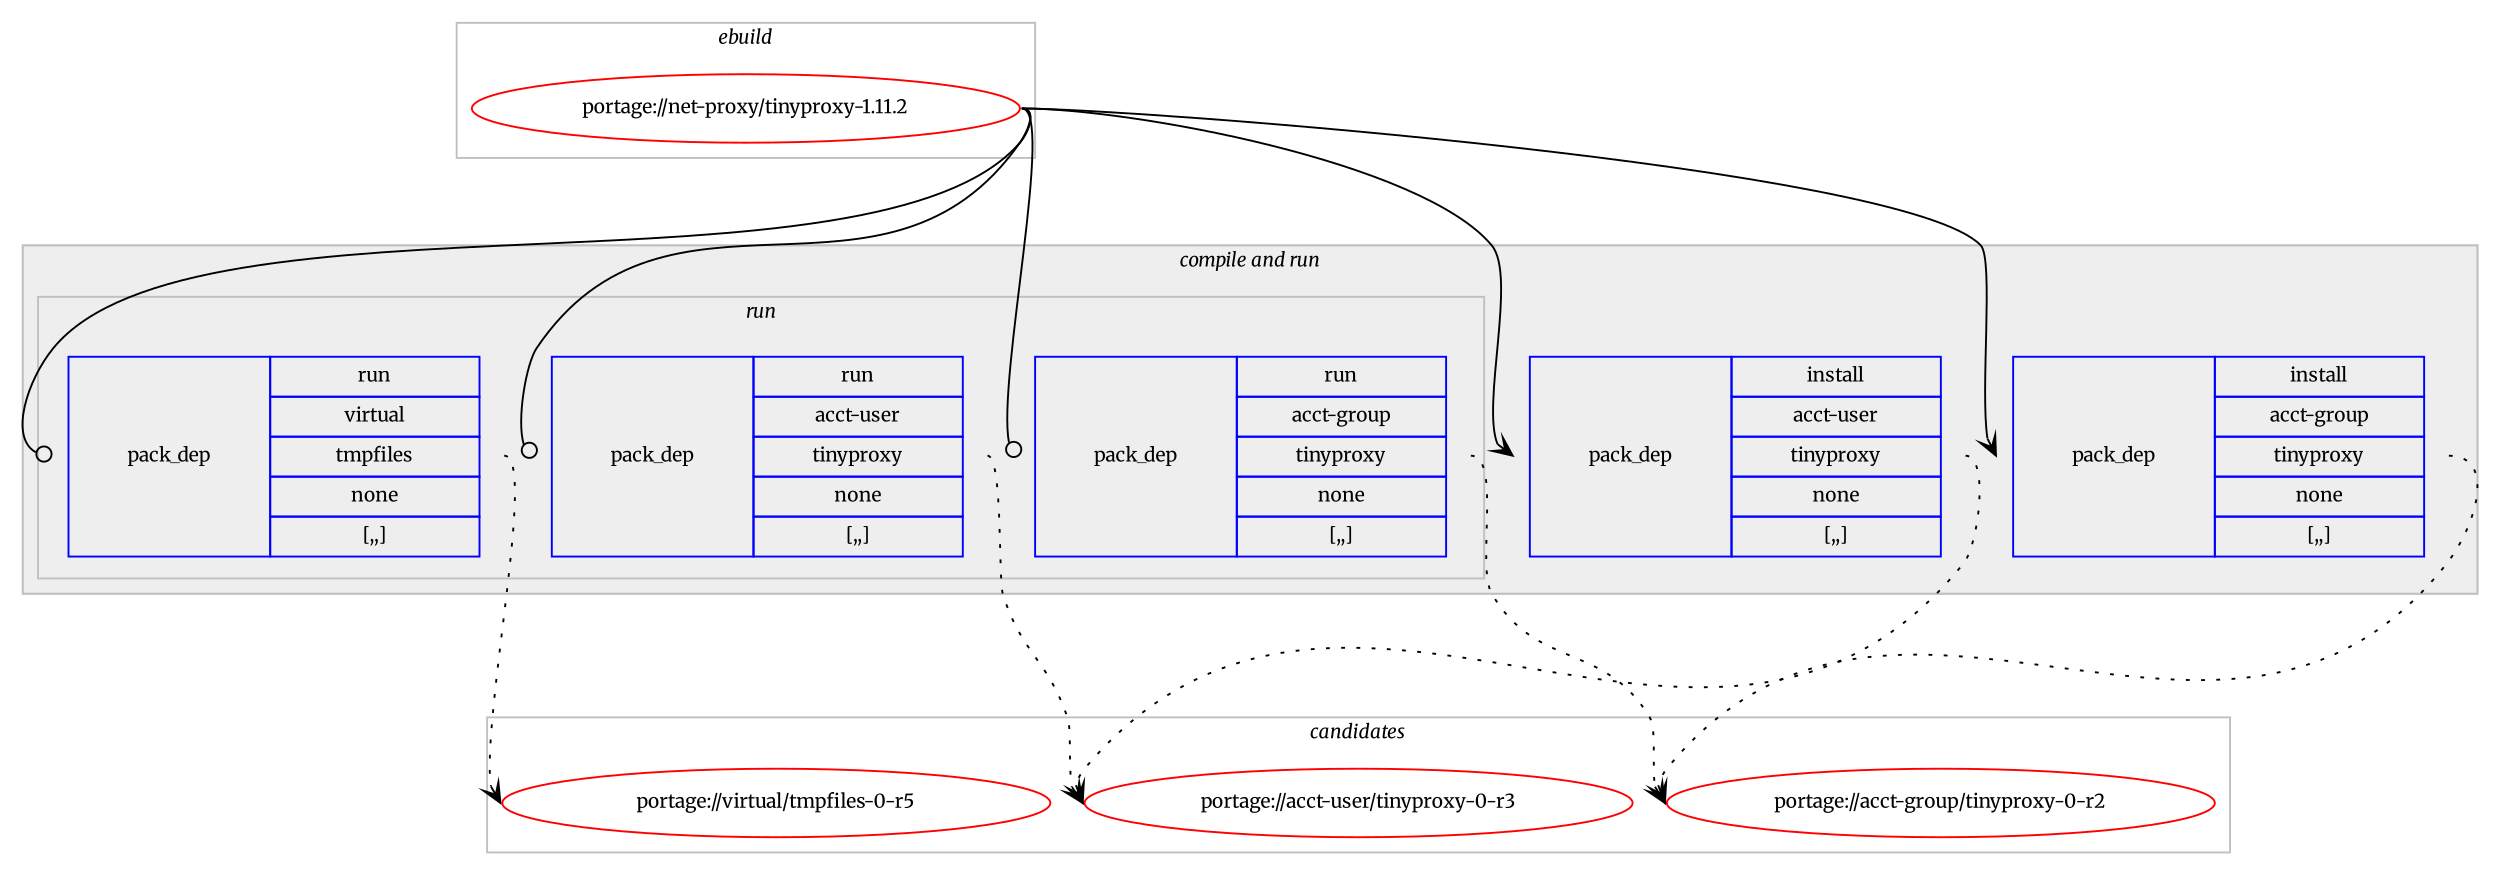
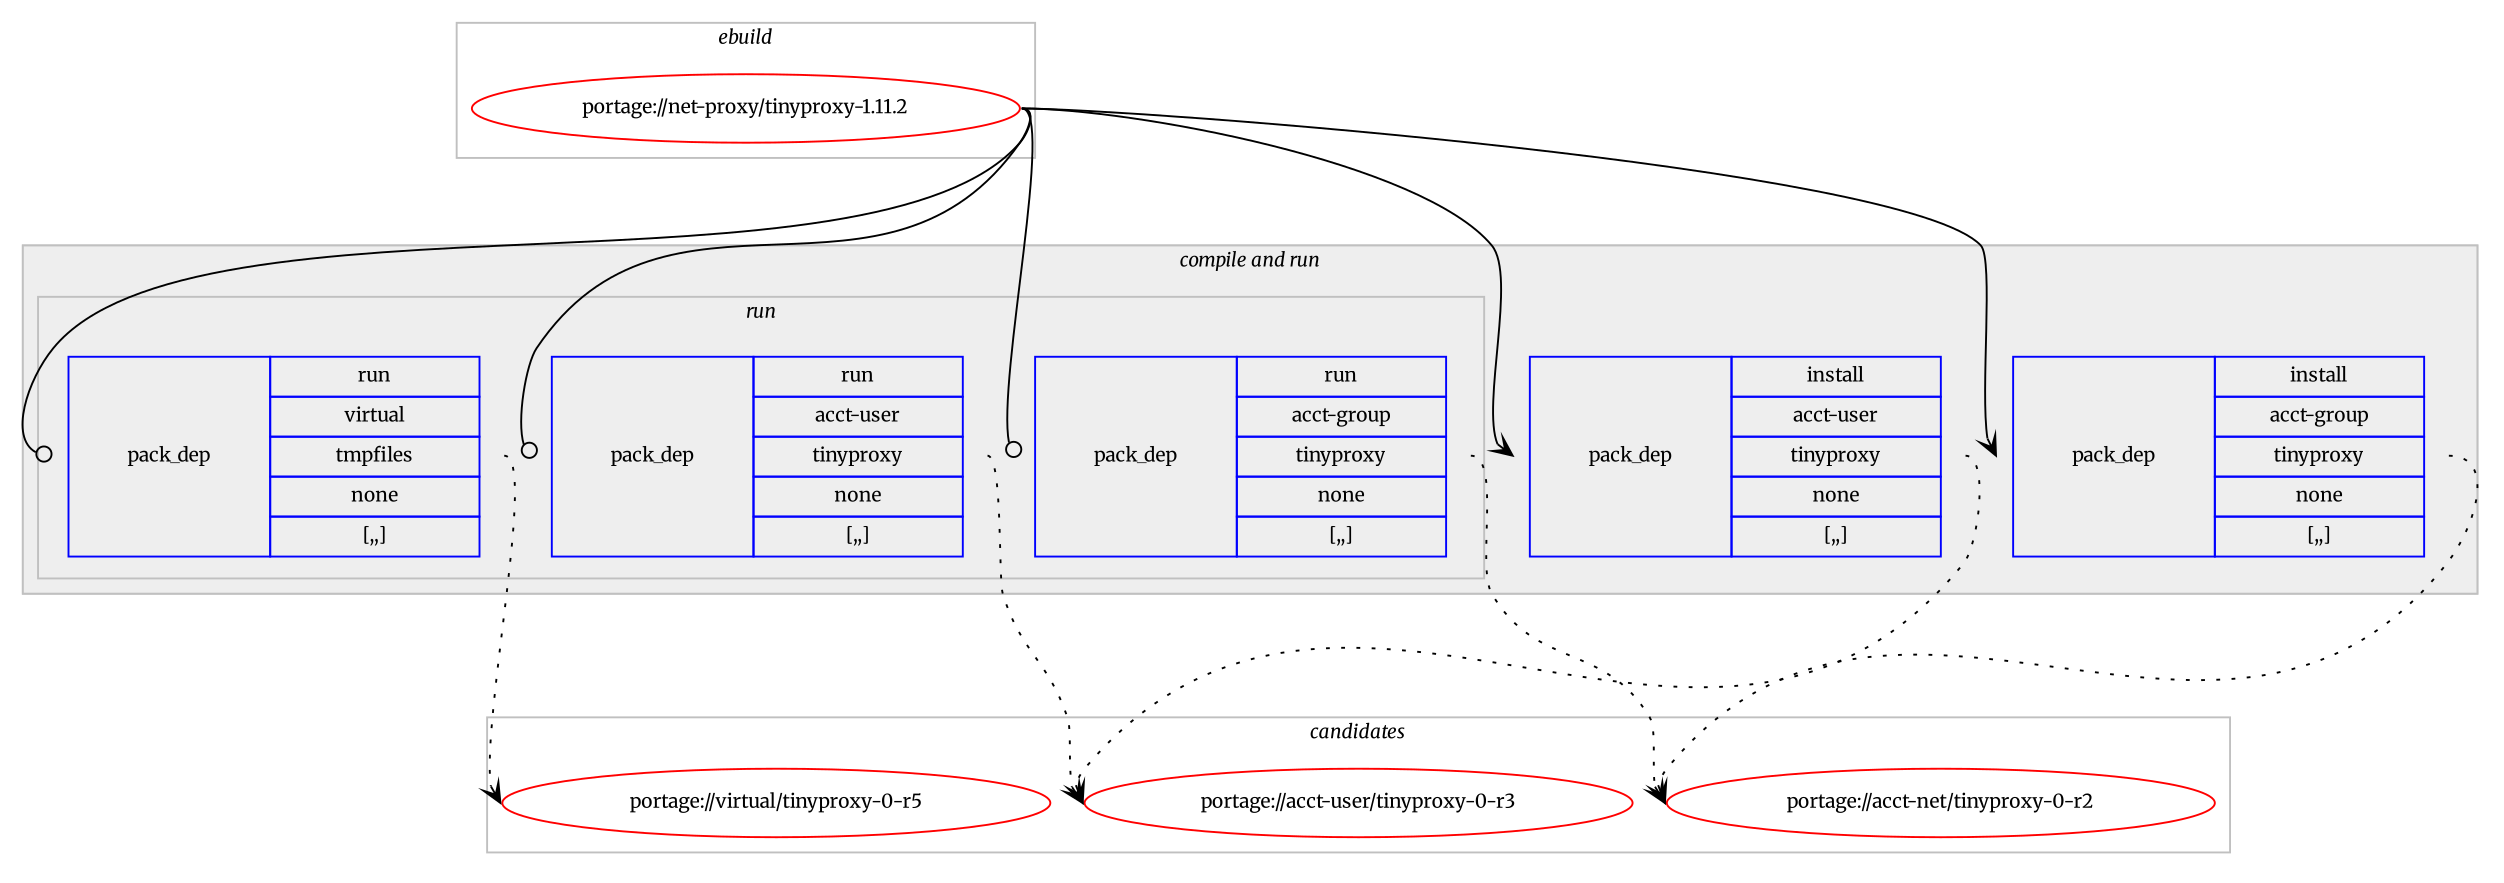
  digraph {
    compound=true
    concentrate=true
    fontname=Merriweather
    fontsize=10
    newrank=true
    rankdir=TB
    ranksep=1.5
    node [color=blue fontname=Merriweather fontsize=10 shape=none]
    edge [arrowhead=vee fontname=Merriweather headport=w style=solid tailport=e weight=20]
    n1 [color=red label="portage://net-proxy/tinyproxy-1.11.2" width=4 shape=""]
    n2 [label=<<TABLE BORDER="0" CELLBORDER="1" CELLSPACING="0" CELLPADDING="4" WIDTH="220"><TR><TD ROWSPAN="6" CELLPADDING="30">pack_dep</TD></TR><TR><TD WIDTH="110">install</TD></TR><TR><TD>acct-group</TD></TR><TR><TD>tinyproxy</TD></TR><TR><TD>none</TD></TR><TR><TD>[,,]</TD></TR></TABLE>>]
    n3 [label=<<TABLE BORDER="0" CELLBORDER="1" CELLSPACING="0" CELLPADDING="4" WIDTH="220"><TR><TD ROWSPAN="6" CELLPADDING="30">pack_dep</TD></TR><TR><TD WIDTH="110">install</TD></TR><TR><TD>acct-user</TD></TR><TR><TD>tinyproxy</TD></TR><TR><TD>none</TD></TR><TR><TD>[,,]</TD></TR></TABLE>>]
    n4 [label=<<TABLE BORDER="0" CELLBORDER="1" CELLSPACING="0" CELLPADDING="4" WIDTH="220"><TR><TD ROWSPAN="6" CELLPADDING="30">pack_dep</TD></TR><TR><TD WIDTH="110">run</TD></TR><TR><TD>acct-group</TD></TR><TR><TD>tinyproxy</TD></TR><TR><TD>none</TD></TR><TR><TD>[,,]</TD></TR></TABLE>>]
    n5 [label=<<TABLE BORDER="0" CELLBORDER="1" CELLSPACING="0" CELLPADDING="4" WIDTH="220"><TR><TD ROWSPAN="6" CELLPADDING="30">pack_dep</TD></TR><TR><TD WIDTH="110">run</TD></TR><TR><TD>acct-user</TD></TR><TR><TD>tinyproxy</TD></TR><TR><TD>none</TD></TR><TR><TD>[,,]</TD></TR></TABLE>>]
    n6 [label=<<TABLE BORDER="0" CELLBORDER="1" CELLSPACING="0" CELLPADDING="4" WIDTH="220"><TR><TD ROWSPAN="6" CELLPADDING="30">pack_dep</TD></TR><TR><TD WIDTH="110">run</TD></TR><TR><TD>virtual</TD></TR><TR><TD>tmpfiles</TD></TR><TR><TD>none</TD></TR><TR><TD>[,,]</TD></TR></TABLE>>]
-   n7 [color=red label="portage://acct-group/tinyproxy-0-r2" width=4 shape=""]
+   n7 [color=red label="portage://acct-net/tinyproxy-0-r2" width=4 shape=""]
    n8 [color=red label="portage://acct-user/tinyproxy-0-r3" width=4 shape=""]
-   n9 [color=red label="portage://virtual/tmpfiles-0-r5" width=4 shape=""]
+   n9 [color=red label="portage://virtual/tinyproxy-0-r5" width=4 shape=""]
    subgraph cluster_1 {
      color=gray
      label=<<i>ebuild</i>>
      n1
    }
    subgraph cluster_2 {
      color=gray
      label=<<i>dependencies</i>>
      subgraph cluster_3 {
        color=gray
        fillcolor="#eeeeee"
        label=<<i>compile</i>>
        style=filled
        subgraph sub_4 {
          color=gray
          fillcolor="#eeeeee"
          label=<<i>compile</i>>
          style=filled
          n2
        }
        subgraph sub_5 {
          color=gray
          fillcolor="#eeeeee"
          label=<<i>compile</i>>
          style=filled
          n3
        }
      }
      subgraph cluster_6 {
        color=gray
        fillcolor="#eeeeee"
        label=<<i>compile and run</i>>
        style=filled
      }
      subgraph cluster_7 {
        color=gray
        fillcolor="#eeeeee"
        label=<<i>run</i>>
        style=filled
        subgraph sub_8 {
          color=gray
          fillcolor="#eeeeee"
          label=<<i>run</i>>
          style=filled
          n4
        }
        subgraph sub_9 {
          color=gray
          fillcolor="#eeeeee"
          label=<<i>run</i>>
          style=filled
          n5
        }
        subgraph sub_10 {
          color=gray
          fillcolor="#eeeeee"
          label=<<i>run</i>>
          style=filled
          n6
        }
      }
    }
    subgraph cluster_11 {
      color=gray
      label=<<i>candidates</i>>
      rank=same
      subgraph sub_12 {
        color=black
        label=<<i>candidates</i>>
        nodesep=1
        rank=same
        n7
      }
      subgraph sub_13 {
        color=black
        label=<<i>candidates</i>>
        nodesep=1
        rank=same
        n8
      }
      subgraph sub_14 {
        color=black
        label=<<i>candidates</i>>
        nodesep=1
        rank=same
        n7
      }
      subgraph sub_15 {
        color=black
        label=<<i>candidates</i>>
        nodesep=1
        rank=same
        n8
      }
      subgraph sub_16 {
        color=black
        label=<<i>candidates</i>>
        nodesep=1
        rank=same
        n9
      }
    }
    n1 -> n2
    n1 -> n3
    n1 -> n4 [arrowhead=odot]
    n1 -> n5 [arrowhead=odot]
    n1 -> n6 [arrowhead=odot]
    n2 -> n7 [style=dotted weight=100]
    n3 -> n8 [style=dotted weight=100]
    n4 -> n7 [style=dotted weight=100]
    n5 -> n8 [style=dotted weight=100]
    n6 -> n9 [style=dotted weight=100]
  }
